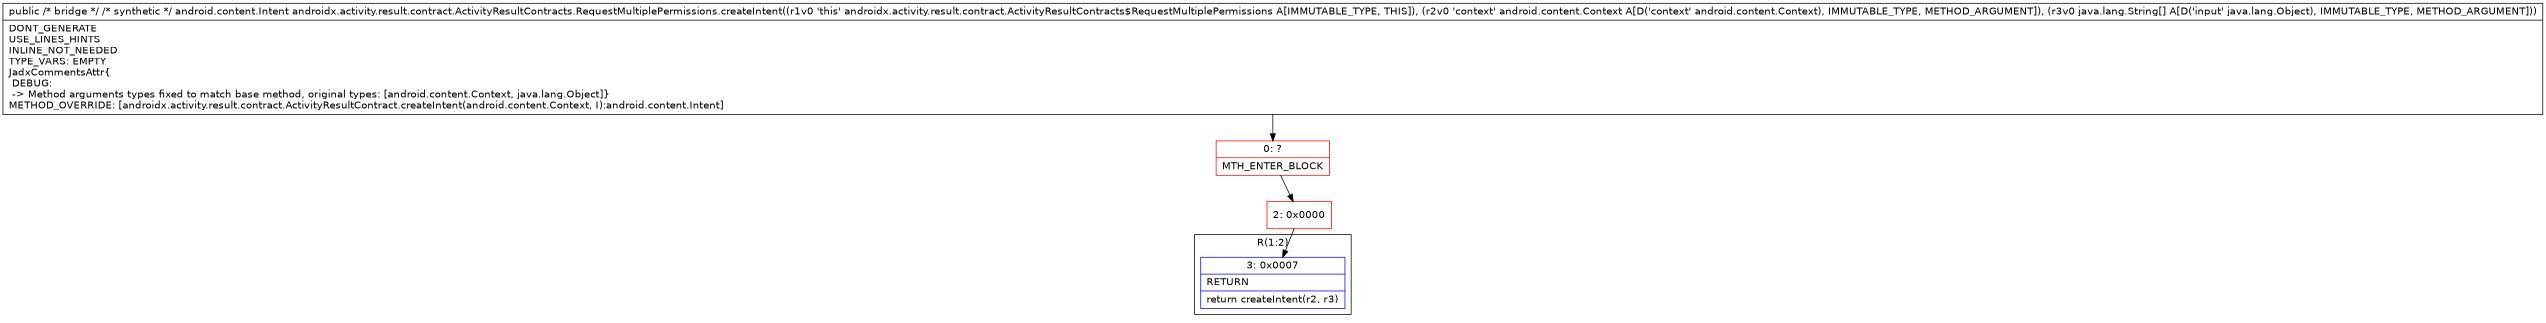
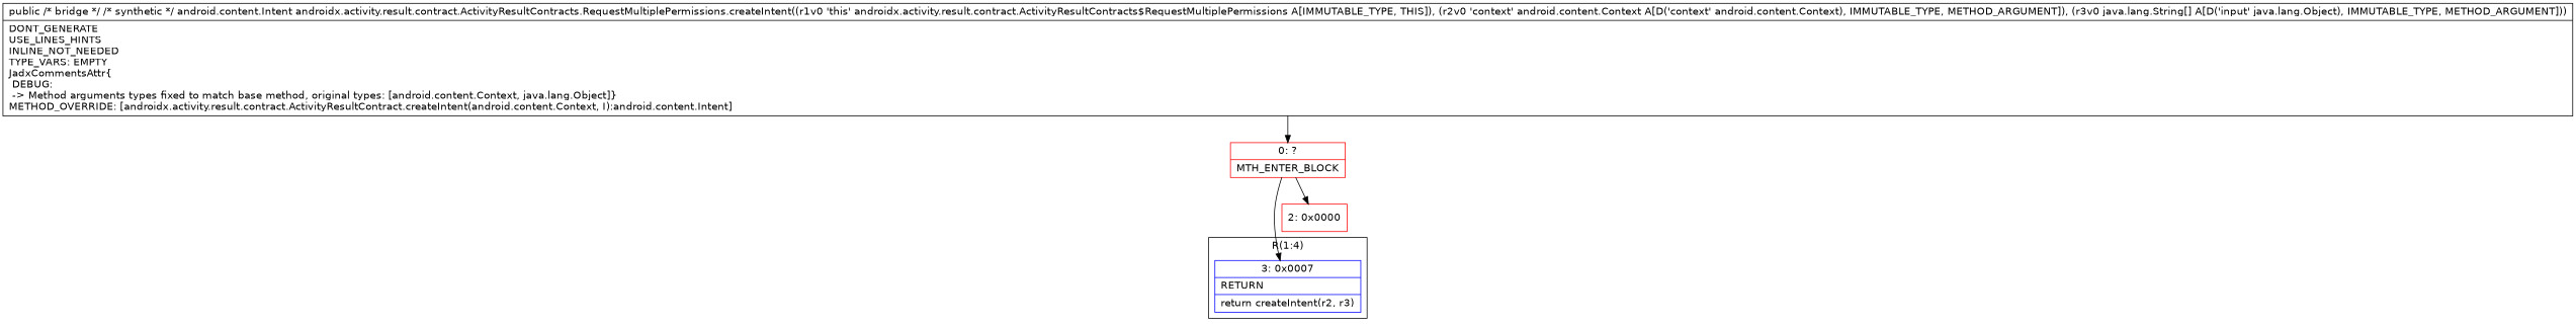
  digraph {
    fontname="DejaVu Sans"
    node [color=red fontname="DejaVu Sans" shape=record]
    edge [fontname="DejaVu Sans"]
    n1 [color=blue label="{3\:\ 0x0007|RETURN\l|return createIntent(r2, r3)\l}"]
    n2 [label="{0\:\ ?|MTH_ENTER_BLOCK\l}"]
    n3 [label="{2\:\ 0x0000}"]
    n4 [label="{public \/* bridge *\/ \/* synthetic *\/ android.content.Intent androidx.activity.result.contract.ActivityResultContracts.RequestMultiplePermissions.createIntent((r1v0 'this' androidx.activity.result.contract.ActivityResultContracts$RequestMultiplePermissions A[IMMUTABLE_TYPE, THIS]), (r2v0 'context' android.content.Context A[D('context' android.content.Context), IMMUTABLE_TYPE, METHOD_ARGUMENT]), (r3v0 java.lang.String[] A[D('input' java.lang.Object), IMMUTABLE_TYPE, METHOD_ARGUMENT]))  | DONT_GENERATE\lUSE_LINES_HINTS\lINLINE_NOT_NEEDED\lTYPE_VARS: EMPTY\lJadxCommentsAttr\{\l DEBUG: \l \-\> Method arguments types fixed to match base method, original types: [android.content.Context, java.lang.Object]\}\lMETHOD_OVERRIDE: [androidx.activity.result.contract.ActivityResultContract.createIntent(android.content.Context, I):android.content.Intent]\l}" color=""]
    subgraph cluster_1 {
-     label="R(1:2)"
+     label="R(1:4)"
      n1
    }
    n2 -> n3
-   n3 -> n1
+   n2 -> n1
    n4 -> n2
  }
